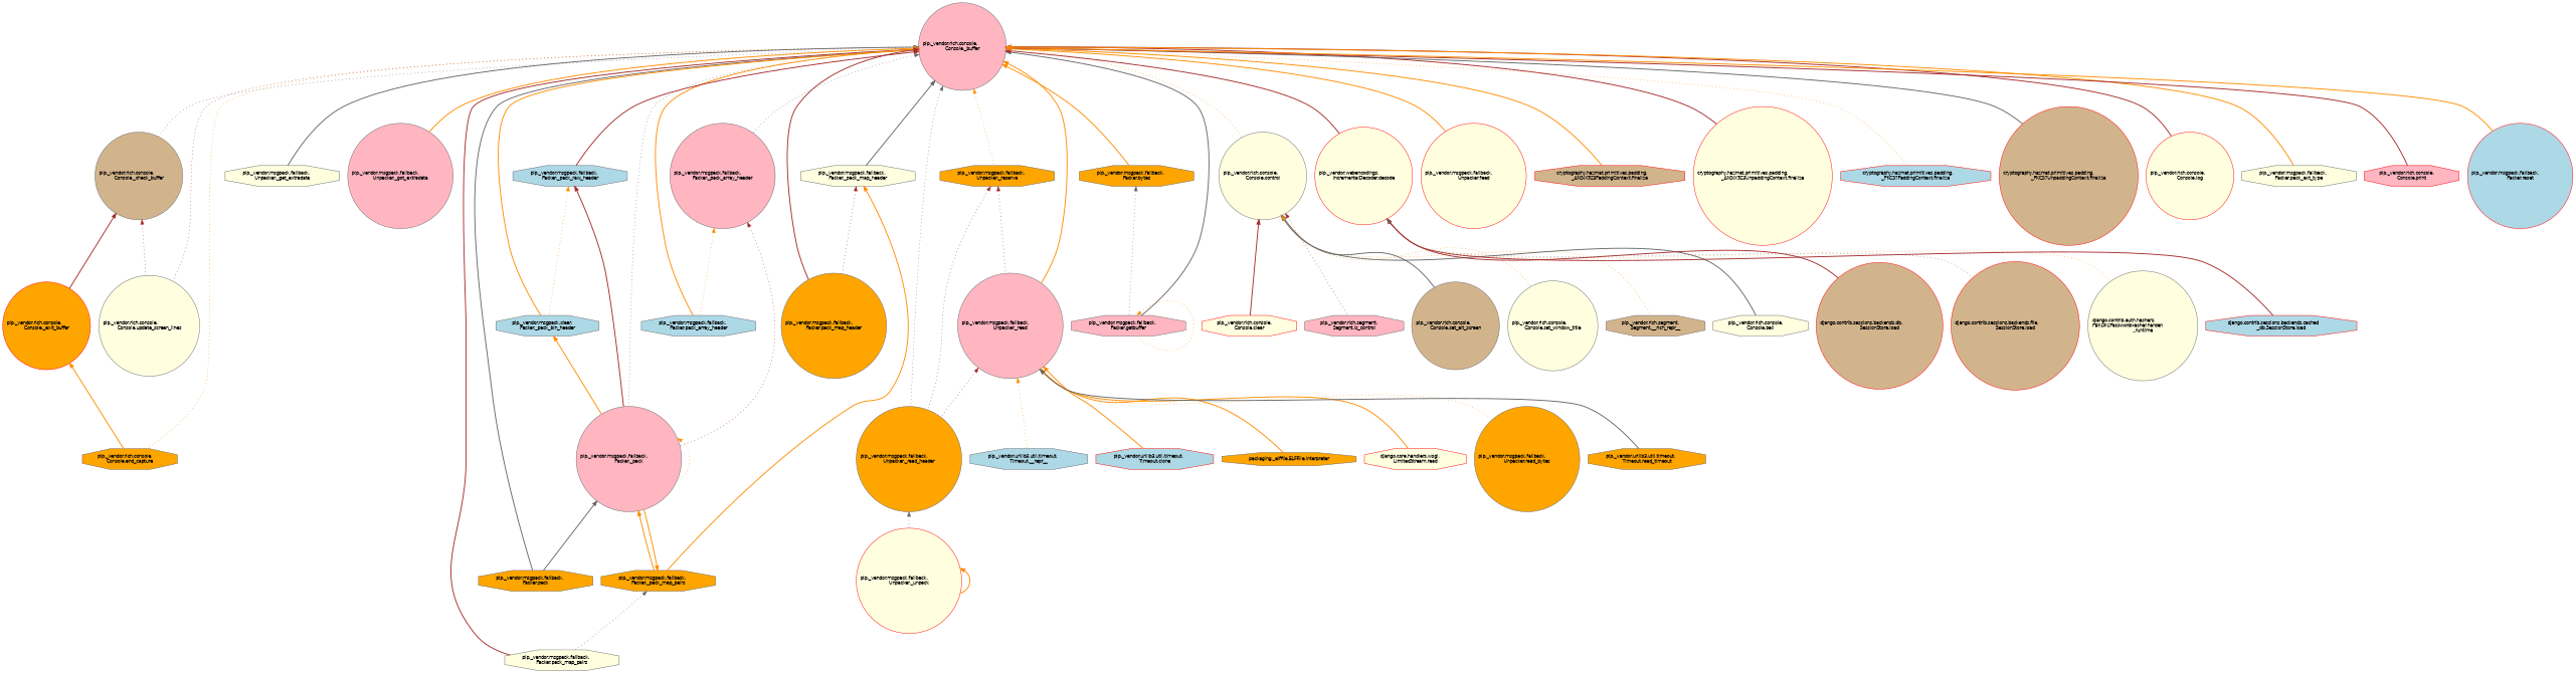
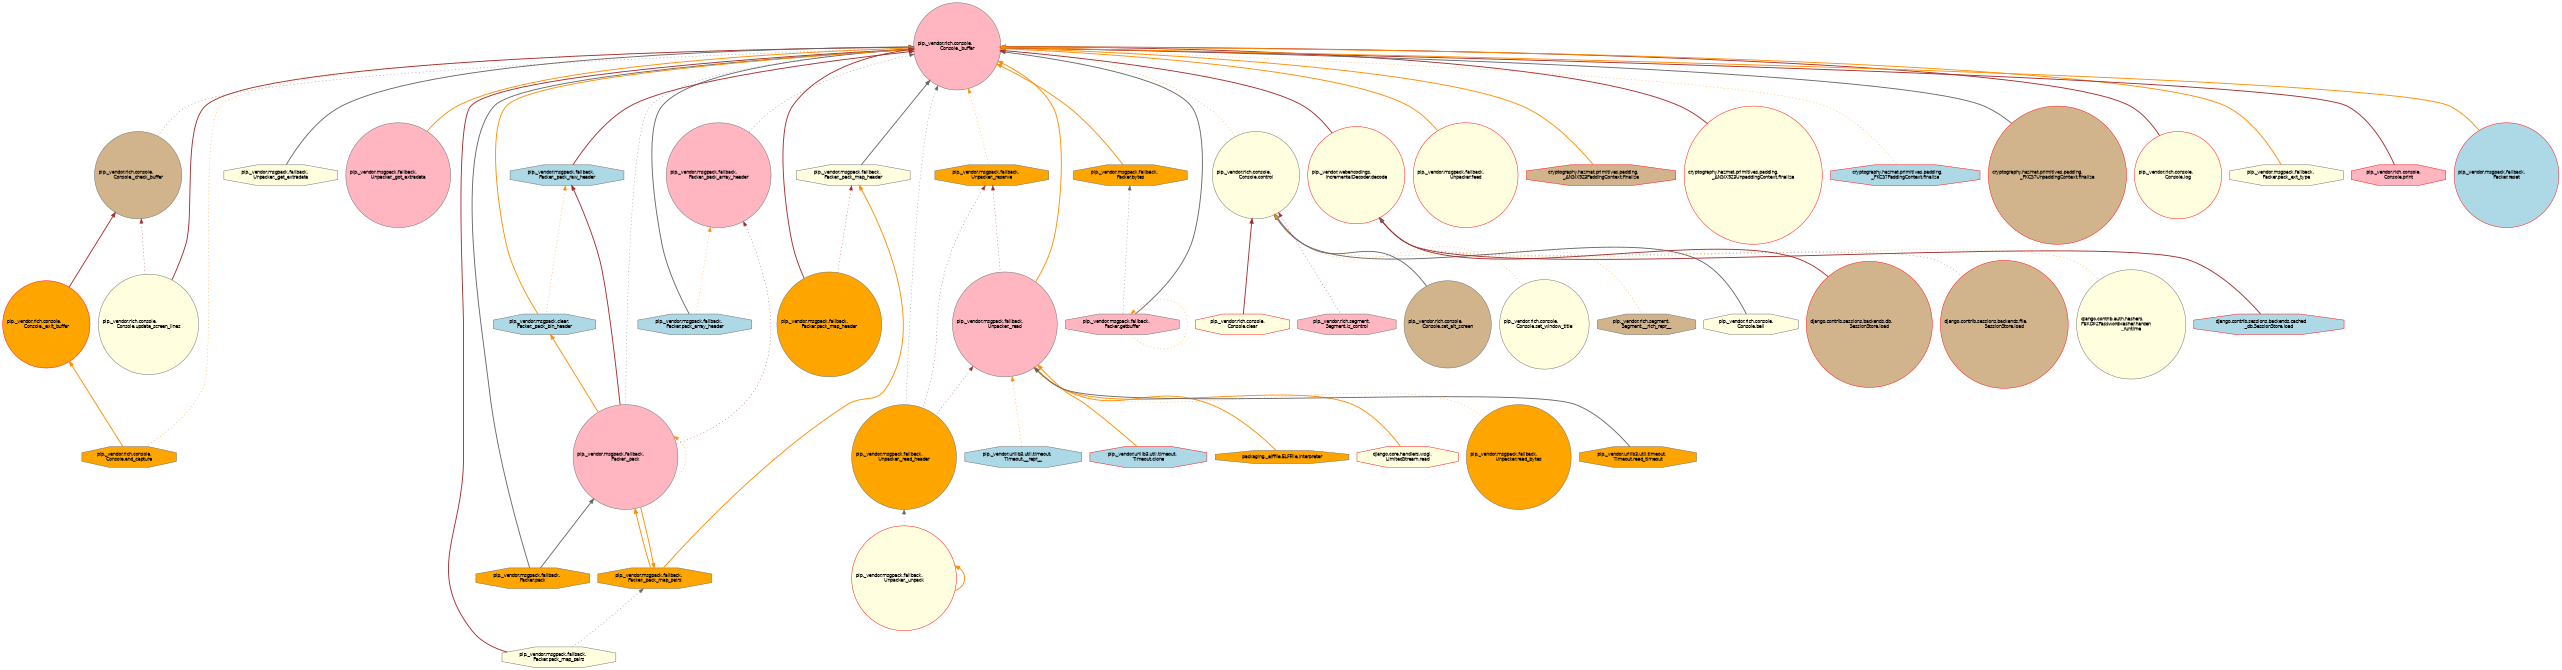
  digraph {
    rankdir=TB
    node [color=grey40 fillcolor=lightyellow fontname=Helvetica fontsize=10 shape=octagon style=filled]
    edge [color=darkorange dir=back fontname=Helvetica fontsize=10 labelfontname=Helvetica labelfontsize=10 style=bold]
    n1 [color=gray40 fillcolor=lightpink fontcolor=black height=0.2 label="pip._vendor.rich.console.\lConsole._buffer" shape=circle width=0.4]
    n2 [fillcolor=tan height=0.2 label="pip._vendor.rich.console.\lConsole._check_buffer" shape=circle width=0.4]
    n3 [fillcolor=orange height=0.2 label="pip._vendor.rich.console.\lConsole.end_capture" width=0.4]
    n4 [height=0.2 label="pip._vendor.rich.console.\lConsole.update_screen_lines" shape=circle width=0.4]
    n5 [height=0.2 label="pip._vendor.msgpack.fallback.\lUnpacker._get_extradata" width=0.4]
    n6 [fillcolor=lightpink height=0.2 label="pip._vendor.msgpack.fallback.\lUnpacker._got_extradata" shape=circle width=0.4]
    n7 [fillcolor=lightpink height=0.2 label="pip._vendor.msgpack.fallback.\lPacker._pack" shape=circle width=0.4]
    n8 [height=0.2 label="pip._vendor.msgpack.fallback.\lPacker.pack_map_pairs" width=0.4]
    n9 [fillcolor=orange height=0.2 label="pip._vendor.msgpack.fallback.\lPacker.pack" width=0.4]
    n10 [fillcolor=lightpink height=0.2 label="pip._vendor.msgpack.fallback.\lPacker._pack_array_header" shape=circle width=0.4]
    n11 [fillcolor=lightblue height=0.2 label="pip._vendor.msgpack.fallback.\lPacker.pack_array_header" width=0.4]
    n12 [fillcolor=lightblue height=0.2 label="pip._vendor.msgpack.clear.\lPacker._pack_bin_header" width=0.4]
    n13 [height=0.2 label="pip._vendor.msgpack.fallback.\lPacker._pack_map_header" width=0.4]
    n14 [fillcolor=orange height=0.2 label="pip._vendor.msgpack.fallback.\lPacker.pack_map_header" shape=circle width=0.4]
    n15 [fillcolor=lightblue height=0.2 label="pip._vendor.msgpack.fallback.\lPacker._pack_raw_header" width=0.4]
    n16 [fillcolor=lightpink height=0.2 label="pip._vendor.msgpack.fallback.\lUnpacker._read" shape=circle width=0.4]
    n17 [fillcolor=orange height=0.2 label="pip._vendor.msgpack.fallback.\lUnpacker._read_header" shape=circle width=0.4]
    n18 [fillcolor=orange height=0.2 label="pip._vendor.msgpack.fallback.\lUnpacker._reserve" width=0.4]
    n19 [fillcolor=orange height=0.2 label="pip._vendor.msgpack.fallback.\lPacker.bytes" width=0.4]
    n20 [fillcolor=lightpink height=0.2 label="pip._vendor.msgpack.fallback.\lPacker.getbuffer" width=0.4]
    n21 [height=0.2 label="pip._vendor.rich.console.\lConsole.control" shape=circle width=0.4]
    n22 [color=red height=0.2 label="pip._vendor.webencodings.\lIncrementalDecoder.decode" shape=circle width=0.4]
    n23 [color=red height=0.2 label="pip._vendor.msgpack.fallback.\lUnpacker.feed" shape=circle width=0.4]
    n24 [color=red fillcolor=tan height=0.2 label="cryptography.hazmat.primitives.padding.\l_ANSIX923PaddingContext.finalize" width=0.4]
    n25 [color=red height=0.2 label="cryptography.hazmat.primitives.padding.\l_ANSIX923UnpaddingContext.finalize" shape=circle width=0.4]
    n26 [color=red fillcolor=lightblue height=0.2 label="cryptography.hazmat.primitives.padding.\l_PKCS7PaddingContext.finalize" width=0.4]
    n27 [color=red fillcolor=tan height=0.2 label="cryptography.hazmat.primitives.padding.\l_PKCS7UnpaddingContext.finalize" shape=circle width=0.4]
    n28 [color=red height=0.2 label="pip._vendor.rich.console.\lConsole.log" shape=circle width=0.4]
    n29 [height=0.2 label="pip._vendor.msgpack.fallback.\lPacker.pack_ext_type" width=0.4]
    n30 [color=red fillcolor=lightpink height=0.2 label="pip._vendor.rich.console.\lConsole.print" width=0.4]
    n31 [color=red fillcolor=lightblue height=0.2 label="pip._vendor.msgpack.fallback.\lPacker.reset" shape=circle width=0.4]
    n32 [color=red fillcolor=orange height=0.2 label="pip._vendor.rich.console.\lConsole._exit_buffer" shape=circle width=0.4]
    n33 [fillcolor=orange height=0.2 label="pip._vendor.msgpack.fallback.\lPacker._pack_map_pairs" width=0.4]
    n34 [fillcolor=lightblue height=0.2 label="pip._vendor.urllib3.util.timeout.\lTimeout.__repr__" width=0.4]
    n35 [color=red fillcolor=lightblue height=0.2 label="pip._vendor.urllib3.util.timeout.\lTimeout.clone" width=0.4]
    n36 [fillcolor=orange height=0.2 label="packaging._elffile.ELFFile.interpreter" width=0.4]
    n37 [color=red height=0.2 label="django.core.handlers.wsgi.\lLimitedStream.read" width=0.4]
    n38 [fillcolor=orange height=0.2 label="pip._vendor.msgpack.fallback.\lUnpacker.read_bytes" shape=circle width=0.4]
    n39 [fillcolor=orange height=0.2 label="pip._vendor.urllib3.util.timeout.\lTimeout.read_timeout" width=0.4]
    n40 [color=red height=0.2 label="pip._vendor.msgpack.fallback.\lUnpacker._unpack" shape=circle width=0.4]
    n41 [fillcolor=tan height=0.2 label="pip._vendor.rich.segment.\lSegment.__rich_repr__" width=0.4]
    n42 [height=0.2 label="pip._vendor.rich.console.\lConsole.bell" width=0.4]
    n43 [color=red height=0.2 label="pip._vendor.rich.console.\lConsole.clear" width=0.4]
    n44 [fillcolor=lightpink height=0.2 label="pip._vendor.rich.segment.\lSegment.is_control" width=0.4]
    n45 [fillcolor=tan height=0.2 label="pip._vendor.rich.console.\lConsole.set_alt_screen" shape=circle width=0.4]
    n46 [height=0.2 label="pip._vendor.rich.console.\lConsole.set_window_title" shape=circle width=0.4]
    n47 [height=0.2 label="django.contrib.auth.hashers.\lPBKDF2PasswordHasher.harden\l_runtime" shape=circle width=0.4]
    n48 [color=red fillcolor=lightblue height=0.2 label="django.contrib.sessions.backends.cached\l_db.SessionStore.load" width=0.4]
    n49 [color=red fillcolor=tan height=0.2 label="django.contrib.sessions.backends.db.\lSessionStore.load" shape=circle width=0.4]
    n50 [color=red fillcolor=tan height=0.2 label="django.contrib.sessions.backends.file.\lSessionStore.load" shape=circle width=0.4]
    n1 -> n2 [color=gray40 style=dotted]
    n1 -> n3 [style=dotted]
-   n1 -> n4 [color=brown style=dotted]
+   n1 -> n4 [color=brown]
    n1 -> n5 [color=gray40]
    n1 -> n6
    n1 -> n7 [color=gray40 style=dotted]
    n1 -> n8 [color=brown]
    n1 -> n9 [color=gray40]
    n1 -> n10 [color=gray40 style=dotted]
-   n1 -> n11
+   n1 -> n11 [color=gray40]
    n1 -> n12
    n1 -> n13 [color=gray40]
    n1 -> n14 [color=brown]
    n1 -> n15 [color=brown]
    n1 -> n16
    n1 -> n17 [color=gray40 style=dotted]
    n1 -> n18 [style=dotted]
    n1 -> n19
    n1 -> n20 [color=gray40]
    n1 -> n21 [style=dotted]
    n1 -> n22 [color=brown]
    n1 -> n23
    n1 -> n24
    n1 -> n25 [color=brown]
    n1 -> n26 [style=dotted]
    n1 -> n27 [color=gray40]
    n1 -> n28 [color=brown]
    n1 -> n29
    n1 -> n30 [color=brown]
    n1 -> n31
    n2 -> n4 [color=brown style=dotted]
    n2 -> n32 [color=brown]
    n7 -> n7 [style=dotted]
    n7 -> n9 [color=gray40]
    n7 -> n33
    n10 -> n7 [color=brown style=dotted]
    n10 -> n11 [style=dotted]
    n12 -> n7
    n13 -> n14 [color=brown style=dotted]
    n13 -> n33
    n15 -> n7 [color=brown]
    n15 -> n12 [style=dotted]
    n16 -> n17 [color=brown style=dotted]
    n16 -> n34 [style=dotted]
    n16 -> n35
    n16 -> n36
    n16 -> n37
    n16 -> n38 [style=dotted]
    n16 -> n39 [color=gray40]
    n17 -> n40 [color=gray40 style=dotted]
    n18 -> n16 [color=brown style=dotted]
    n18 -> n17 [color=brown style=dotted]
    n19 -> n20 [color=gray40 style=dotted]
    n20 -> n20 [style=dotted]
    n21 -> n41 [style=dotted]
    n21 -> n42 [color=gray40]
    n21 -> n43 [color=brown]
    n21 -> n44 [color=brown style=dotted]
    n21 -> n45 [color=gray40]
    n21 -> n46 [style=dotted]
    n22 -> n47 [style=dotted]
    n22 -> n48 [color=brown]
    n22 -> n49 [color=brown]
    n22 -> n50 [color=gray40 style=dotted]
    n32 -> n3
    n33 -> n7
    n33 -> n8 [color=gray40 style=dotted]
    n40 -> n40
  }
